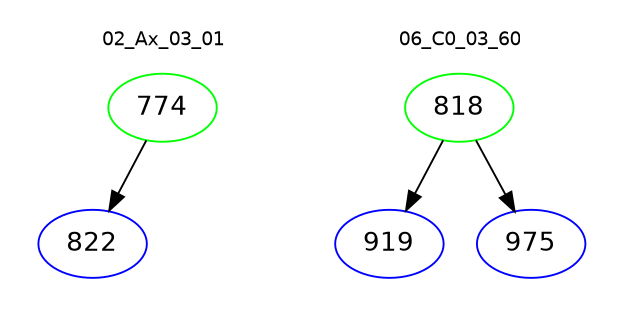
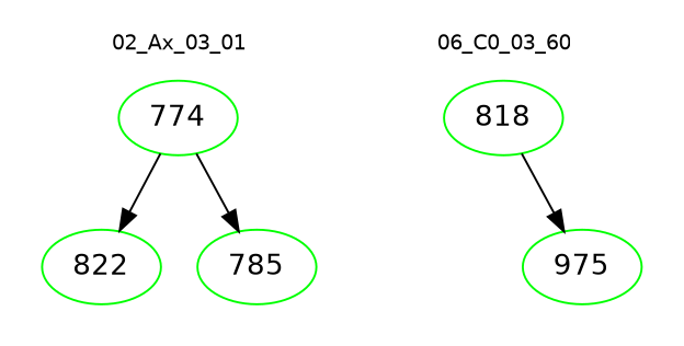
  digraph {
    fontname="DejaVu Sans"
    node [color=green fontname="DejaVu Sans"]
    edge [color=black fontname="DejaVu Sans"]
    n1 [label=774]
-   n2 [color=blue label=822]
+   n2 [label=822]
+   n3 [label=785]
    n4 [label=818]
-   n5 [color=blue label=919]
-   n6 [color=blue label=975]
+   n6 [label=975]
    subgraph cluster_1 {
      color=white
      fontsize=10
      label="02_Ax_03_01"
      n1
      n2
+     n3
    }
    subgraph cluster_2 {
      color=white
      fontsize=10
      label="06_C0_03_60"
      n4
-     n5
      n6
    }
    n1 -> n2
-   n4 -> n5
+   n1 -> n3
    n4 -> n6
  }
